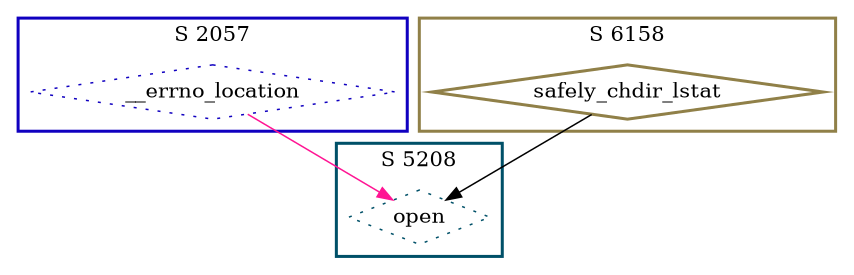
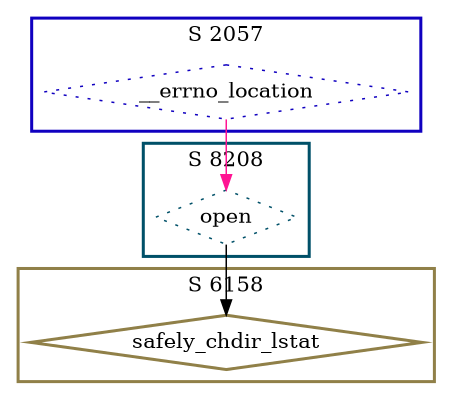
  digraph {
    node [shape=diamond style=dotted]
    n1 [color="#1000C0" label=__errno_location]
    n2 [color="#908048" label=safely_chdir_lstat style=bold]
    n3 [color="#005068" label=open]
    subgraph cluster_1 {
      color="#1000C0"
      label="S 2057"
      style=bold
      n1
    }
    subgraph cluster_2 {
      color="#908048"
      label="S 6158"
      style=bold
      n2
    }
    subgraph cluster_3 {
      color="#005068"
-     label="S 5208"
+     label="S 8208"
      style=bold
      n3
    }
    n1 -> n3 [color=deeppink]
-   n2 -> n3 [color=black]
+   n3 -> n2 [color=black]
  }
